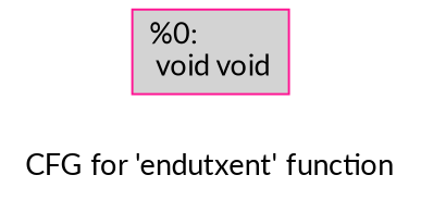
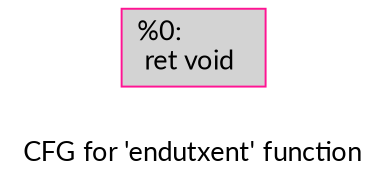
  digraph {
    label="CFG for 'endutxent' function"
    fontname=Lato
-   n1 [label="{%0:\l  void void\l}" shape=record style=filled fillcolor=lightgrey color=deeppink fontname=Lato]
+   n1 [label="{%0:\l  ret void\l}" shape=record style=filled fillcolor=lightgrey color=deeppink fontname=Lato]
  }
